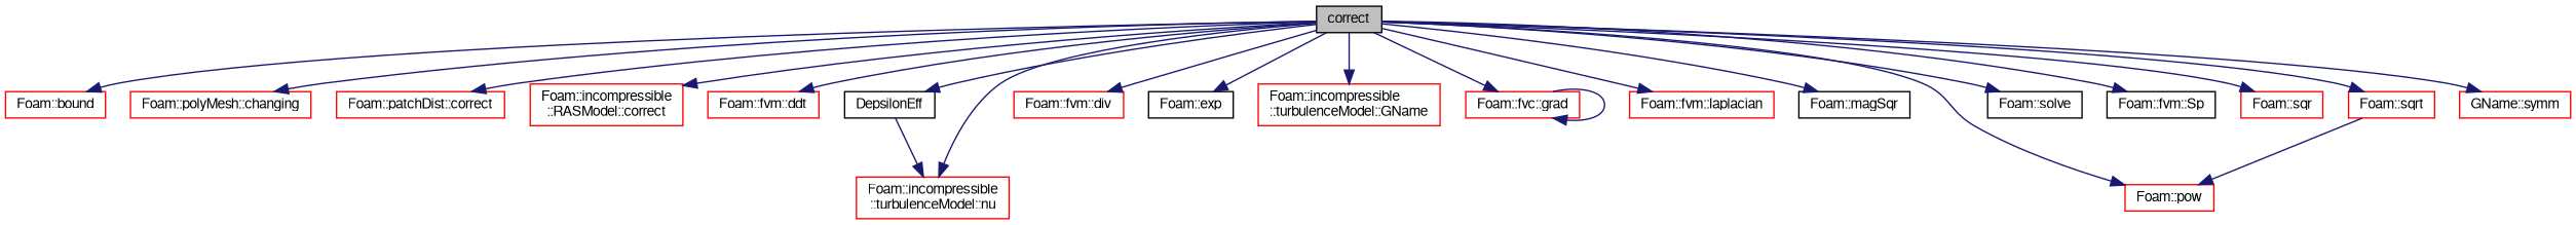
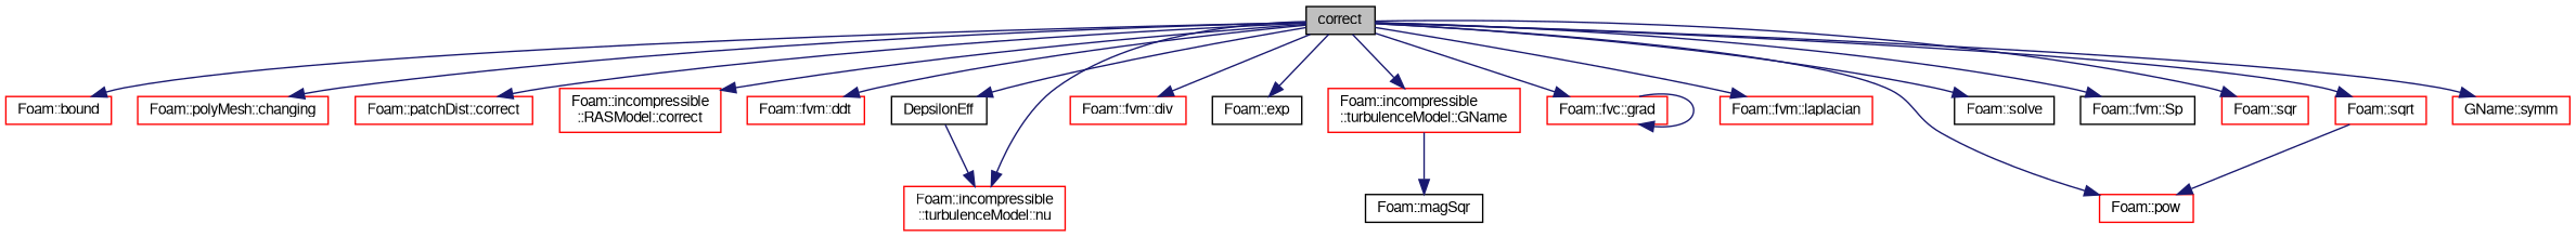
  digraph {
    rankdir=TB
    node [color=red fontname=FreeSans fontsize=10 shape=record]
    edge [color=midnightblue fontname=FreeSans fontsize=10 labelfontname=FreeSans labelfontsize=10 style=solid]
    n1 [color=black fillcolor=grey75 fontcolor=black height=0.2 label=correct style=filled width=0.4]
    n2 [height=0.2 label="Foam::bound" width=0.4]
    n3 [height=0.2 label="Foam::polyMesh::changing" width=0.4]
    n4 [height=0.2 label="Foam::patchDist::correct" width=0.4]
    n5 [height=0.2 label="Foam::incompressible\l::RASModel::correct" width=0.4]
    n6 [height=0.2 label="Foam::fvm::ddt" width=0.4]
    n7 [color=black height=0.2 label=DepsilonEff width=0.4]
    n8 [height=0.2 label="Foam::incompressible\l::turbulenceModel::nu" width=0.4]
    n9 [height=0.2 label="Foam::fvm::div" width=0.4]
    n10 [color=black height=0.2 label="Foam::exp" width=0.4]
    n11 [height=0.2 label="Foam::incompressible\l::turbulenceModel::GName" width=0.4]
    n12 [height=0.2 label="Foam::fvc::grad" width=0.4]
    n13 [height=0.2 label="Foam::fvm::laplacian" width=0.4]
    n14 [color=black height=0.2 label="Foam::magSqr" width=0.4]
    n15 [height=0.2 label="Foam::pow" width=0.4]
    n16 [color=black height=0.2 label="Foam::solve" width=0.4]
    n17 [color=black height=0.2 label="Foam::fvm::Sp" width=0.4]
    n18 [height=0.2 label="Foam::sqr" width=0.4]
    n19 [height=0.2 label="Foam::sqrt" width=0.4]
    n20 [height=0.2 label="GName::symm" width=0.4]
    n1 -> n2
    n1 -> n3
    n1 -> n4
    n1 -> n5
    n1 -> n6
    n1 -> n7
    n1 -> n8
    n1 -> n9
    n1 -> n10
    n1 -> n11
    n1 -> n12
    n1 -> n13
-   n1 -> n14
+   n11 -> n14
    n1 -> n15
    n1 -> n16
    n1 -> n17
    n1 -> n18
    n1 -> n19
    n1 -> n20
    n7 -> n8
    n12 -> n12
    n19 -> n15
  }
